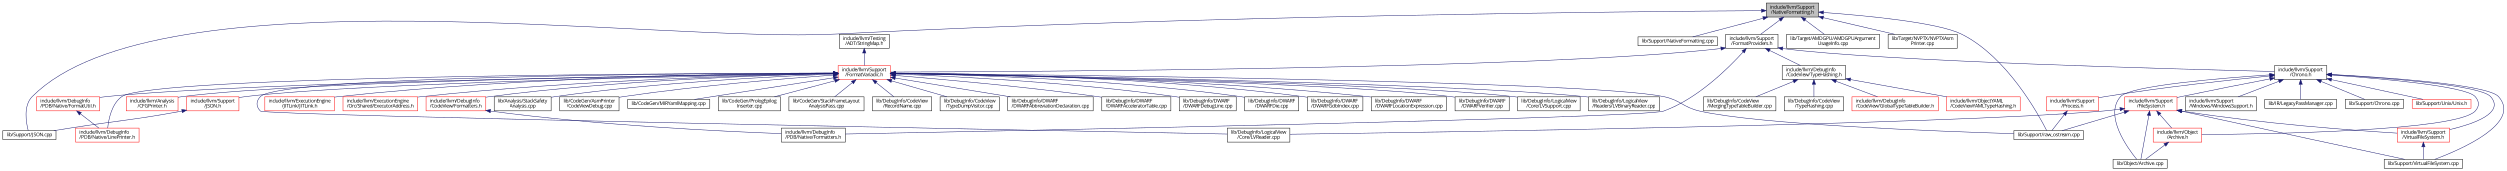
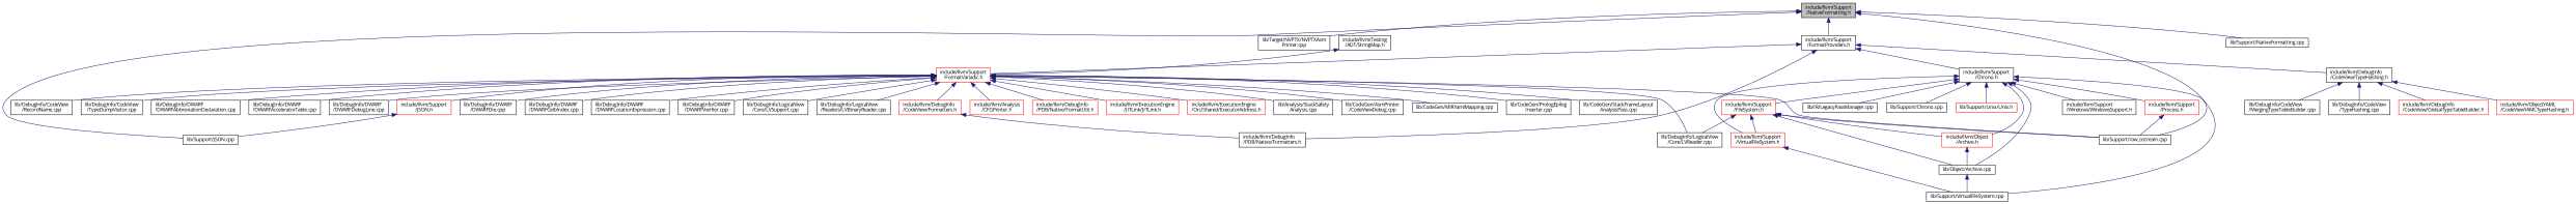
  digraph {
    fontname="Open Sans"
    node [color=black fontname="Open Sans" fontsize=10 shape=record]
    edge [color=midnightblue dir=back fontname="Open Sans" fontsize=10 labelfontname=Helvetica labelfontsize=10 style=solid]
    n1 [fillcolor=grey75 fontcolor=black height=0.2 label="include/llvm/Support\l/NativeFormatting.h" style=filled width=0.4]
    n2 [height=0.2 label="include/llvm/Support\l/FormatProviders.h" width=0.4]
    n3 [height=0.2 label="lib/Support/raw_ostream.cpp" width=0.4]
    n4 [height=0.2 label="lib/Support/JSON.cpp" width=0.4]
    n5 [height=0.2 label="lib/Support/NativeFormatting.cpp" width=0.4]
-   n6 [height=0.2 label="lib/Target/AMDGPU/AMDGPUArgument\lUsageInfo.cpp" width=0.4]
    n7 [height=0.2 label="lib/Target/NVPTX/NVPTXAsm\lPrinter.cpp" width=0.4]
    n8 [height=0.2 label="include/llvm/DebugInfo\l/CodeView/TypeHashing.h" width=0.4]
    n9 [height=0.2 label="include/llvm/DebugInfo\l/PDB/Native/Formatters.h" width=0.4]
    n10 [height=0.2 label="include/llvm/Support\l/Chrono.h" width=0.4]
    n11 [color=red height=0.2 label="include/llvm/Support\l/FormatVariadic.h" width=0.4]
    n12 [color=red height=0.2 label="include/llvm/DebugInfo\l/CodeView/GlobalTypeTableBuilder.h" width=0.4]
    n13 [color=red height=0.2 label="include/llvm/ObjectYAML\l/CodeViewYAMLTypeHashing.h" width=0.4]
    n14 [height=0.2 label="lib/DebugInfo/CodeView\l/MergingTypeTableBuilder.cpp" width=0.4]
    n15 [height=0.2 label="lib/DebugInfo/CodeView\l/TypeHashing.cpp" width=0.4]
    n16 [color=red height=0.2 label="include/llvm/Object\l/Archive.h" width=0.4]
    n17 [height=0.2 label="lib/Object/Archive.cpp" width=0.4]
    n18 [color=red height=0.2 label="include/llvm/Support\l/FileSystem.h" width=0.4]
    n19 [color=red height=0.2 label="include/llvm/Support\l/VirtualFileSystem.h" width=0.4]
    n20 [height=0.2 label="lib/Support/VirtualFileSystem.cpp" width=0.4]
    n21 [color=red height=0.2 label="include/llvm/Support\l/Process.h" width=0.4]
    n22 [height=0.2 label="include/llvm/Support\l/Windows/WindowsSupport.h" width=0.4]
    n23 [height=0.2 label="lib/IR/LegacyPassManager.cpp" width=0.4]
    n24 [height=0.2 label="lib/Support/Chrono.cpp" width=0.4]
    n25 [color=red height=0.2 label="lib/Support/Unix/Unix.h" width=0.4]
    n26 [height=0.2 label="lib/DebugInfo/LogicalView\l/Core/LVReader.cpp" width=0.4]
    n27 [color=red height=0.2 label="include/llvm/Analysis\l/CFGPrinter.h" width=0.4]
    n28 [color=red height=0.2 label="include/llvm/DebugInfo\l/CodeView/Formatters.h" width=0.4]
    n29 [color=red height=0.2 label="include/llvm/DebugInfo\l/PDB/Native/FormatUtil.h" width=0.4]
-   n30 [color=red height=0.2 label="include/llvm/DebugInfo\l/PDB/Native/LinePrinter.h" width=0.4]
    n31 [color=red height=0.2 label="include/llvm/ExecutionEngine\l/JITLink/JITLink.h" width=0.4]
    n32 [color=red height=0.2 label="include/llvm/ExecutionEngine\l/Orc/Shared/ExecutorAddress.h" width=0.4]
    n33 [color=red height=0.2 label="include/llvm/Support\l/JSON.h" width=0.4]
    n34 [height=0.2 label="lib/Analysis/StackSafety\lAnalysis.cpp" width=0.4]
    n35 [height=0.2 label="lib/CodeGen/AsmPrinter\l/CodeViewDebug.cpp" width=0.4]
    n36 [height=0.2 label="lib/CodeGen/MIRYamlMapping.cpp" width=0.4]
    n37 [height=0.2 label="lib/CodeGen/PrologEpilog\lInserter.cpp" width=0.4]
    n38 [height=0.2 label="lib/CodeGen/StackFrameLayout\lAnalysisPass.cpp" width=0.4]
    n39 [height=0.2 label="lib/DebugInfo/CodeView\l/RecordName.cpp" width=0.4]
    n40 [height=0.2 label="lib/DebugInfo/CodeView\l/TypeDumpVisitor.cpp" width=0.4]
    n41 [height=0.2 label="lib/DebugInfo/DWARF\l/DWARFAbbreviationDeclaration.cpp" width=0.4]
    n42 [height=0.2 label="lib/DebugInfo/DWARF\l/DWARFAcceleratorTable.cpp" width=0.4]
    n43 [height=0.2 label="lib/DebugInfo/DWARF\l/DWARFDebugLine.cpp" width=0.4]
    n44 [height=0.2 label="lib/DebugInfo/DWARF\l/DWARFDie.cpp" width=0.4]
    n45 [height=0.2 label="lib/DebugInfo/DWARF\l/DWARFGdbIndex.cpp" width=0.4]
    n46 [height=0.2 label="lib/DebugInfo/DWARF\l/DWARFLocationExpression.cpp" width=0.4]
    n47 [height=0.2 label="lib/DebugInfo/DWARF\l/DWARFVerifier.cpp" width=0.4]
    n48 [height=0.2 label="lib/DebugInfo/LogicalView\l/Core/LVSupport.cpp" width=0.4]
    n49 [height=0.2 label="lib/DebugInfo/LogicalView\l/Readers/LVBinaryReader.cpp" width=0.4]
    n50 [height=0.2 label="include/llvm/Testing\l/ADT/StringMap.h" width=0.4]
    n1 -> n2
    n1 -> n3
    n1 -> n4
    n1 -> n5
-   n1 -> n6
    n1 -> n7
    n2 -> n8
    n2 -> n9
    n2 -> n10
    n2 -> n11
    n8 -> n12
    n8 -> n13
    n8 -> n14
    n8 -> n15
    n10 -> n16
    n10 -> n17
    n10 -> n18
    n10 -> n19
    n10 -> n20
    n10 -> n21
    n10 -> n22
    n10 -> n23
    n10 -> n24
    n10 -> n25
    n11 -> n3
    n11 -> n26
    n11 -> n27
    n11 -> n28
    n11 -> n29
-   n11 -> n30
    n11 -> n31
    n11 -> n32
    n11 -> n33
    n11 -> n34
    n11 -> n35
    n11 -> n36
    n11 -> n37
    n11 -> n38
    n11 -> n39
    n11 -> n40
    n11 -> n41
    n11 -> n42
    n11 -> n43
    n11 -> n44
    n11 -> n45
    n11 -> n46
    n11 -> n47
    n11 -> n48
    n11 -> n49
    n16 -> n17
    n18 -> n3
    n18 -> n16
    n18 -> n17
    n18 -> n19
-   n18 -> n20
+   n17 -> n20
    n18 -> n26
    n19 -> n20
    n21 -> n3
    n28 -> n9
-   n29 -> n30
    n33 -> n4
    n50 -> n11
  }
